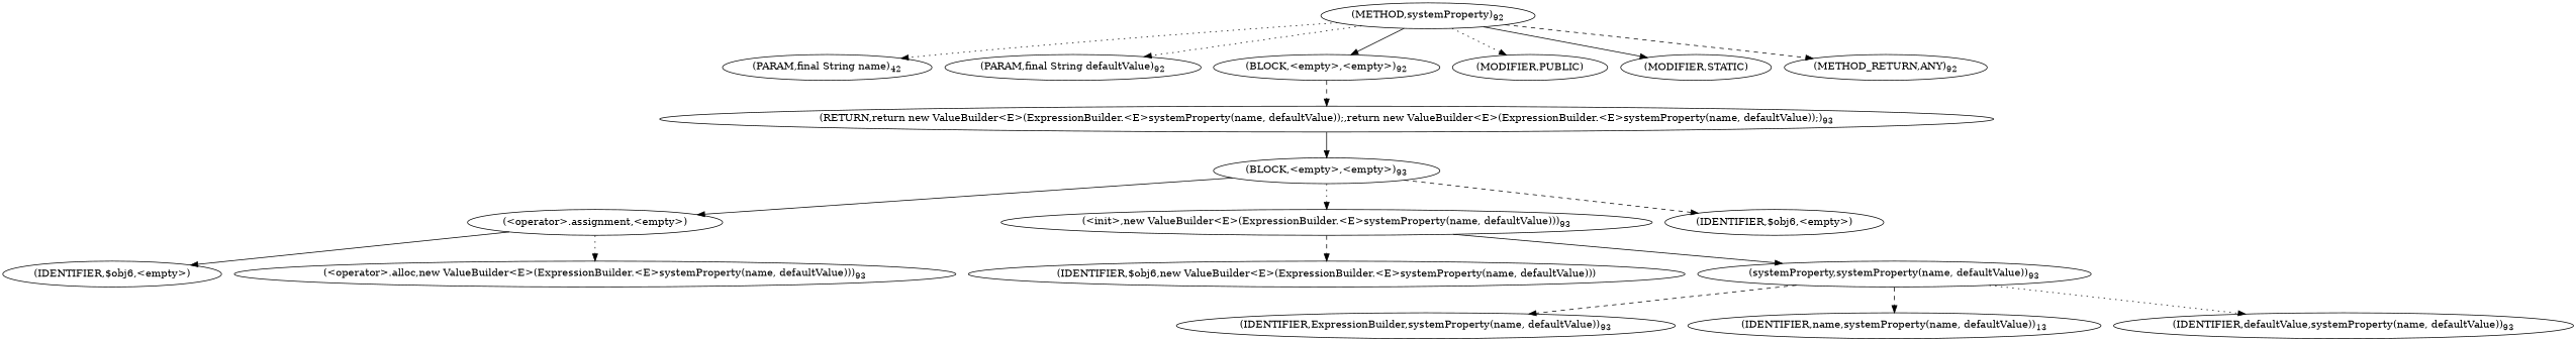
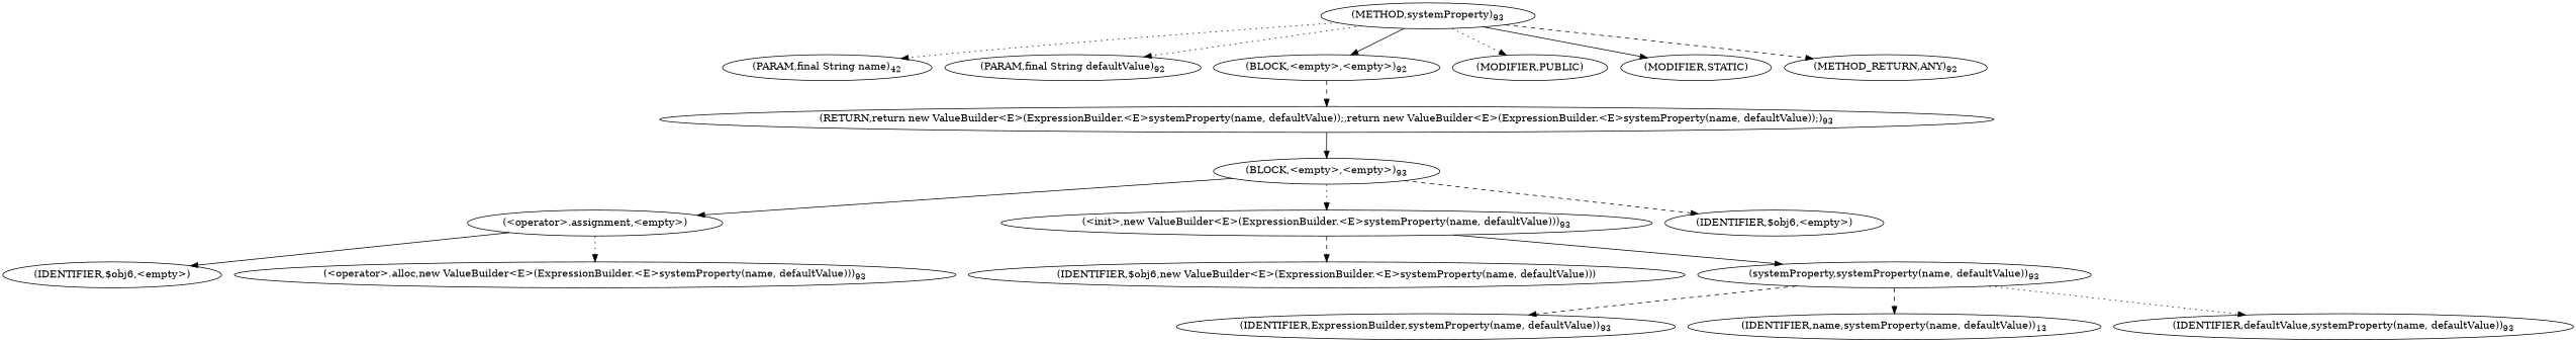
  digraph {
    edge [style=dotted]
-   n1 [label=<(METHOD,systemProperty)<SUB>92</SUB>>]
+   n1 [label=<(METHOD,systemProperty)<SUB>93</SUB>>]
    n2 [label=<(PARAM,final String name)<SUB>42</SUB>>]
    n3 [label=<(PARAM,final String defaultValue)<SUB>92</SUB>>]
    n4 [label=<(BLOCK,&lt;empty&gt;,&lt;empty&gt;)<SUB>92</SUB>>]
    n5 [label=<(MODIFIER,PUBLIC)>]
    n6 [label=<(MODIFIER,STATIC)>]
    n7 [label=<(METHOD_RETURN,ANY)<SUB>92</SUB>>]
    n8 [label=<(RETURN,return new ValueBuilder&lt;E&gt;(ExpressionBuilder.&lt;E&gt;systemProperty(name, defaultValue));,return new ValueBuilder&lt;E&gt;(ExpressionBuilder.&lt;E&gt;systemProperty(name, defaultValue));)<SUB>93</SUB>>]
    n9 [label=<(BLOCK,&lt;empty&gt;,&lt;empty&gt;)<SUB>93</SUB>>]
    n10 [label=<(&lt;operator&gt;.assignment,&lt;empty&gt;)>]
    n11 [label=<(&lt;init&gt;,new ValueBuilder&lt;E&gt;(ExpressionBuilder.&lt;E&gt;systemProperty(name, defaultValue)))<SUB>93</SUB>>]
    n12 [label=<(IDENTIFIER,$obj6,&lt;empty&gt;)>]
    n13 [label=<(IDENTIFIER,$obj6,&lt;empty&gt;)>]
    n14 [label=<(&lt;operator&gt;.alloc,new ValueBuilder&lt;E&gt;(ExpressionBuilder.&lt;E&gt;systemProperty(name, defaultValue)))<SUB>93</SUB>>]
    n15 [label=<(IDENTIFIER,$obj6,new ValueBuilder&lt;E&gt;(ExpressionBuilder.&lt;E&gt;systemProperty(name, defaultValue)))>]
    n16 [label=<(systemProperty,systemProperty(name, defaultValue))<SUB>93</SUB>>]
    n17 [label=<(IDENTIFIER,ExpressionBuilder,systemProperty(name, defaultValue))<SUB>93</SUB>>]
    n18 [label=<(IDENTIFIER,name,systemProperty(name, defaultValue))<SUB>13</SUB>>]
    n19 [label=<(IDENTIFIER,defaultValue,systemProperty(name, defaultValue))<SUB>93</SUB>>]
    n1 -> n2
    n1 -> n3
    n1 -> n4 [style=solid]
    n1 -> n5
    n1 -> n6 [style=solid]
    n1 -> n7 [style=dashed]
    n4 -> n8 [style=dashed]
    n8 -> n9 [style=solid]
    n9 -> n10 [style=solid]
    n9 -> n11
    n9 -> n12 [style=dashed]
    n10 -> n13 [style=solid]
    n10 -> n14
    n11 -> n15 [style=dashed]
    n11 -> n16 [style=solid]
    n16 -> n17 [style=dashed]
    n16 -> n18 [style=dashed]
    n16 -> n19
  }
